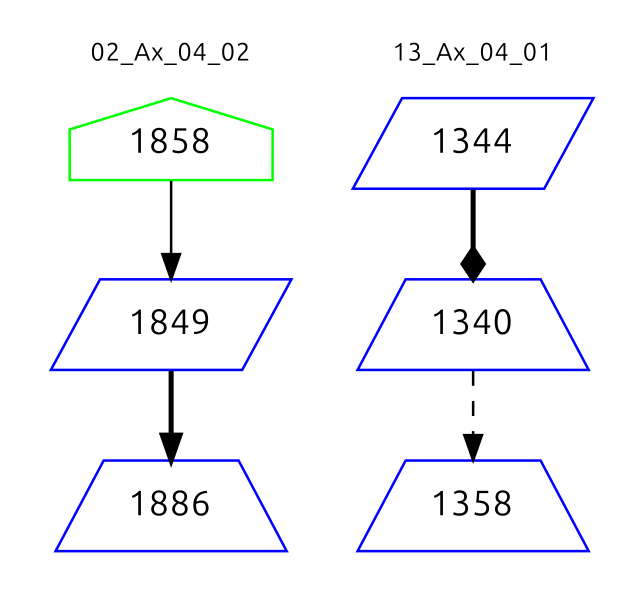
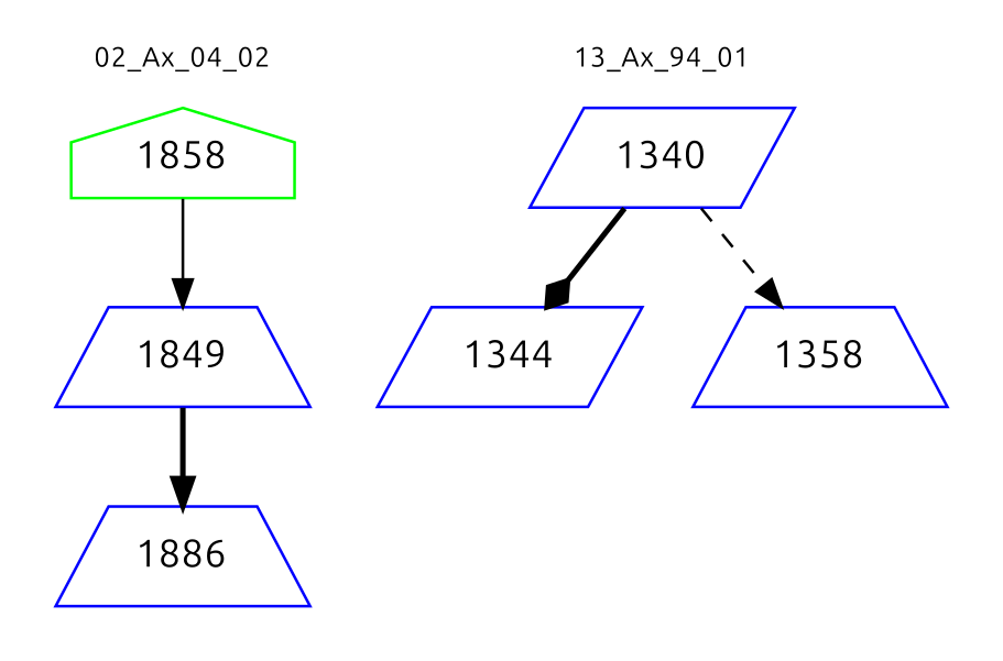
  digraph {
    fontname=Ubuntu
    node [color=blue fontname=Ubuntu shape=trapezium]
    edge [arrowhead=normal color=black fontname=Ubuntu style=bold]
    n1 [color=green label=1858 shape=house]
-   n2 [label=1849 shape=parallelogram]
+   n2 [label=1849]
    n3 [label=1886]
    n4 [label=1344 shape=parallelogram]
-   n5 [label=1340]
+   n5 [label=1340 shape=parallelogram]
    n6 [label=1358]
    subgraph cluster_1 {
      color=white
      fontsize=10
      label="02_Ax_04_02"
      n1
      n2
      n3
    }
    subgraph cluster_2 {
      color=white
      fontsize=10
-     label="13_Ax_04_01"
+     label="13_Ax_94_01"
      n4
      n5
      n6
    }
    n1 -> n2 [style=solid]
    n2 -> n3
-   n4 -> n5 [arrowhead=diamond]
+   n5 -> n4 [arrowhead=diamond]
    n5 -> n6 [style=dashed]
  }
